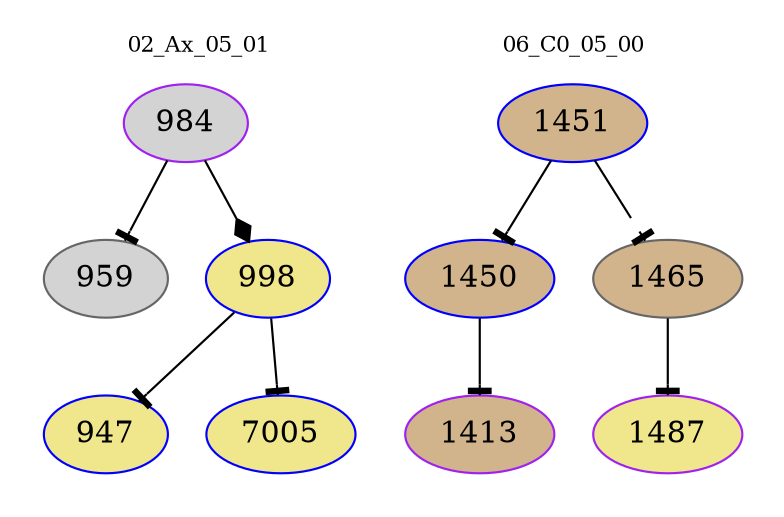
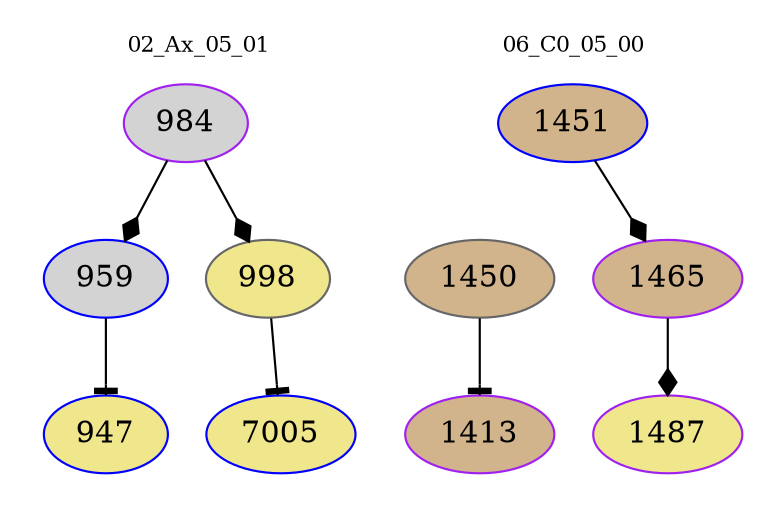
  digraph {
    node [color=blue fillcolor=khaki style=filled]
    edge [arrowhead=tee color=black]
    n1 [color=purple fillcolor=lightgrey label=984]
-   n2 [color=gray40 fillcolor=lightgrey label=959]
-   n3 [label=998]
+   n2 [fillcolor=lightgrey label=959]
+   n3 [color=gray40 label=998]
    n4 [label=947]
    n5 [label=7005]
    n6 [fillcolor=tan label=1451]
-   n7 [fillcolor=tan label=1450]
-   n8 [color=gray40 fillcolor=tan label=1465]
+   n7 [color=gray40 fillcolor=tan label=1450]
+   n8 [color=purple fillcolor=tan label=1465]
    n9 [color=purple fillcolor=tan label=1413]
    n10 [color=purple label=1487]
    subgraph cluster_1 {
      color=white
      fontsize=10
      label="02_Ax_05_01"
      n1
      n2
      n3
      n4
      n5
    }
    subgraph cluster_2 {
      color=white
      fontsize=10
      label="06_C0_05_00"
      n6
      n7
      n8
      n9
      n10
    }
-   n1 -> n2
+   n1 -> n2 [arrowhead=diamond]
    n1 -> n3 [arrowhead=diamond]
-   n3 -> n4
+   n2 -> n4
    n3 -> n5
-   n6 -> n7
-   n6 -> n8
+   n6 -> n8 [arrowhead=diamond]
    n7 -> n9
-   n8 -> n10
+   n8 -> n10 [arrowhead=diamond]
  }
